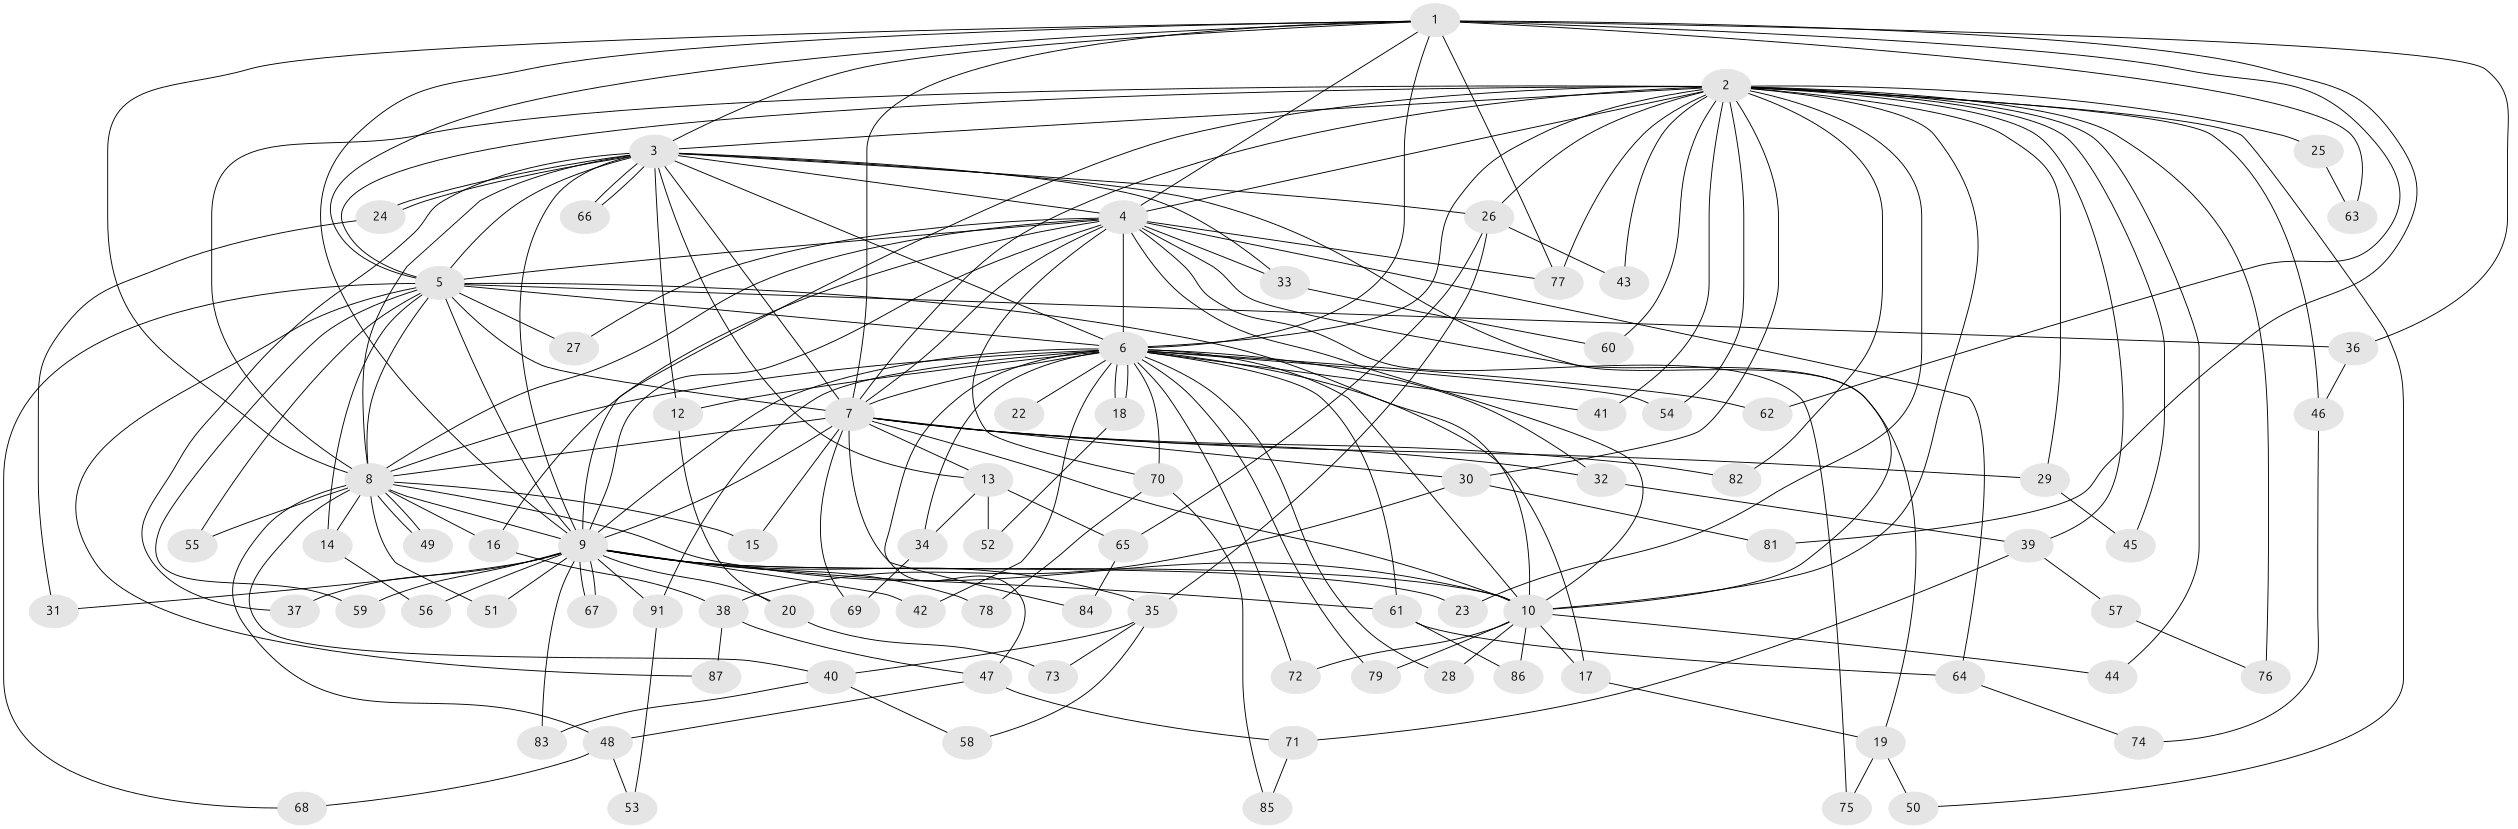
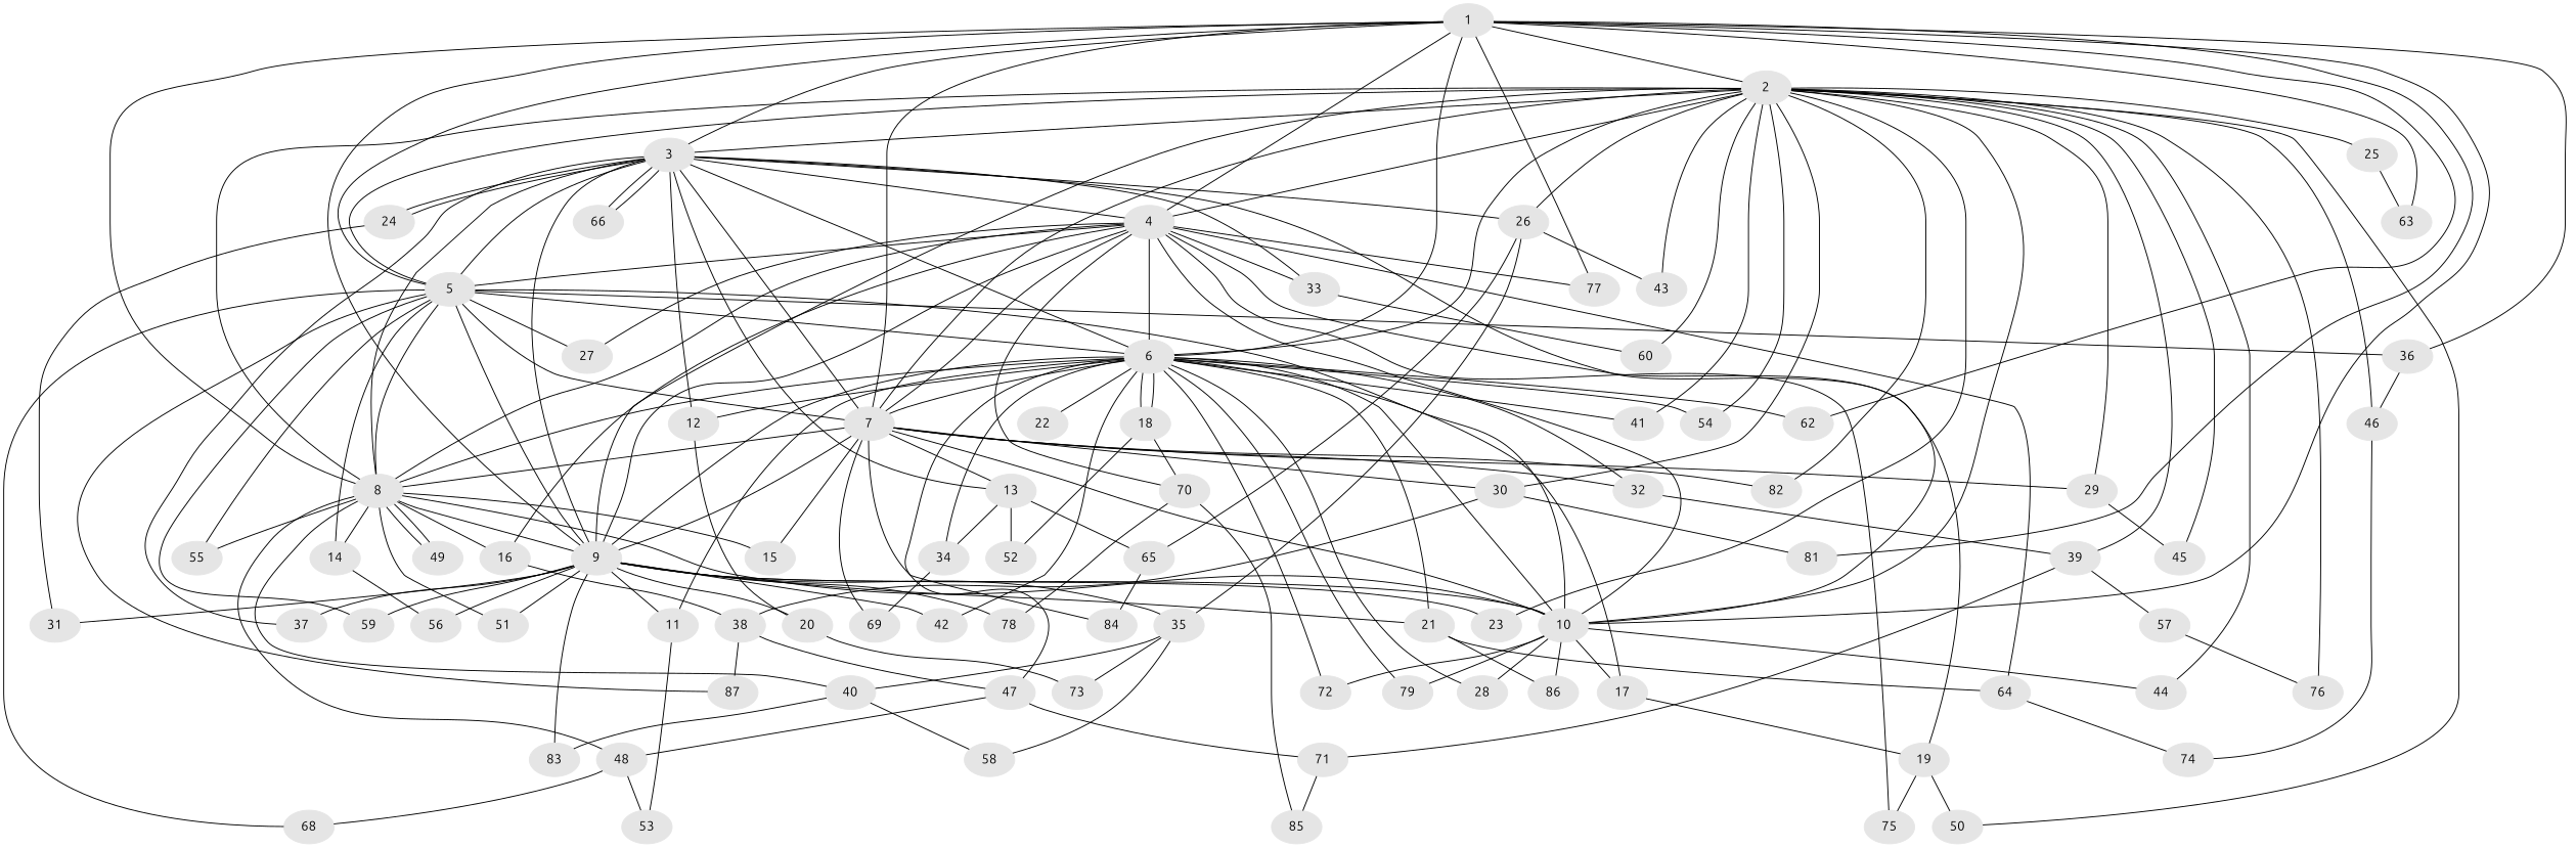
  graph {
    fontname=Ubuntu
    node [color=gray90 fontname=Ubuntu style=filled]
    edge [fontname=Ubuntu]
    1
    2
    3
    4
    5
    6
    7
    8
    9
    10
    36
    62
    63
    77
    81
    23
    25
    26
    29
    30
    39
    41
    43
    44
    45
    46
    50
    54
    60
    76
    82
    12
    13
    24
    33
    37
    66
    16
    19
    27
    64
    70
    75
    14
    55
    59
    68
    87
-   11 [label=91]
+   11
    17
    18
    22
    28
    32
    34
    42
    47
-   61
+   61 [label=21]
    72
    79
    15
    69
    84
    40
    48
    49
    51
    20
    31
    35
    56
-   67
    78
    83
    86
    65
    38
    57
    71
    74
    52
    85
    53
    58
    73
-   77 -- 2
+   1 -- 2
    1 -- 3
    1 -- 4
    1 -- 5
    1 -- 6
    1 -- 7
    1 -- 8
    1 -- 9
+   1 -- 10
    1 -- 36
    1 -- 62
    1 -- 63
    1 -- 77
    1 -- 81
    2 -- 3
    2 -- 4
    2 -- 5
    2 -- 6
    2 -- 7
    2 -- 8
    2 -- 9
    2 -- 10
    2 -- 23
    2 -- 25
    2 -- 26
    2 -- 29
    2 -- 30
    2 -- 39
    2 -- 41
    2 -- 43
    2 -- 44
    2 -- 45
    2 -- 46
    2 -- 50
    2 -- 54
    2 -- 60
    2 -- 76
    2 -- 82
    3 -- 4
    3 -- 5
    3 -- 6
    3 -- 7
    3 -- 8
    3 -- 9
    3 -- 10
    3 -- 26
    3 -- 12
    3 -- 13
    3 -- 24
    3 -- 24
    3 -- 33
    3 -- 37
    3 -- 66
    3 -- 66
    4 -- 5
    4 -- 6
    4 -- 7
    4 -- 8
    4 -- 9
    4 -- 10
    4 -- 77
    4 -- 33
    4 -- 16
    4 -- 19
    4 -- 27
    4 -- 64
    4 -- 70
    4 -- 75
    5 -- 6
    5 -- 7
    5 -- 8
    5 -- 9
    5 -- 10
    5 -- 36
    5 -- 27
    5 -- 14
    5 -- 55
    5 -- 59
    5 -- 68
    5 -- 87
    6 -- 7
    6 -- 8
    6 -- 9
    6 -- 10
    6 -- 62
    6 -- 41
    6 -- 54
    6 -- 12
    6 -- 11
    6 -- 17
    6 -- 18
    6 -- 18
    6 -- 22
    6 -- 28
    6 -- 32
    6 -- 34
    6 -- 42
    6 -- 47
    6 -- 61
    6 -- 72
    6 -- 79
    7 -- 8
    7 -- 9
    7 -- 10
    7 -- 29
    7 -- 30
    7 -- 82
    7 -- 13
    7 -- 32
    7 -- 15
    7 -- 69
    7 -- 84
    8 -- 9
    8 -- 10
    8 -- 16
    8 -- 14
    8 -- 55
    8 -- 15
    8 -- 40
    8 -- 48
    8 -- 49
    8 -- 49
    8 -- 51
    9 -- 10
    9 -- 23
    9 -- 37
    9 -- 59
    9 -- 11
    9 -- 42
    9 -- 61
    9 -- 51
    9 -- 20
    9 -- 31
    9 -- 35
    9 -- 56
-   9 -- 67
-   9 -- 67
    9 -- 78
    9 -- 83
    10 -- 44
    10 -- 17
    10 -- 28
    10 -- 72
    10 -- 79
    10 -- 86
    36 -- 46
    25 -- 63
    26 -- 43
    26 -- 35
    26 -- 65
    29 -- 45
    30 -- 81
    30 -- 38
    39 -- 57
    39 -- 71
    46 -- 74
    12 -- 20
    13 -- 34
    13 -- 65
    13 -- 52
    24 -- 31
    33 -- 60
    16 -- 38
    19 -- 50
    19 -- 75
    64 -- 74
    70 -- 78
    70 -- 85
    14 -- 56
    11 -- 53
    17 -- 19
-   6 -- 70
+   18 -- 70
    18 -- 52
    32 -- 39
    34 -- 69
    47 -- 48
    47 -- 71
    61 -- 64
    61 -- 86
    40 -- 83
    40 -- 58
    48 -- 68
    48 -- 53
    20 -- 73
    35 -- 40
    35 -- 58
    35 -- 73
    65 -- 84
    38 -- 87
    38 -- 47
    57 -- 76
    71 -- 85
  }
